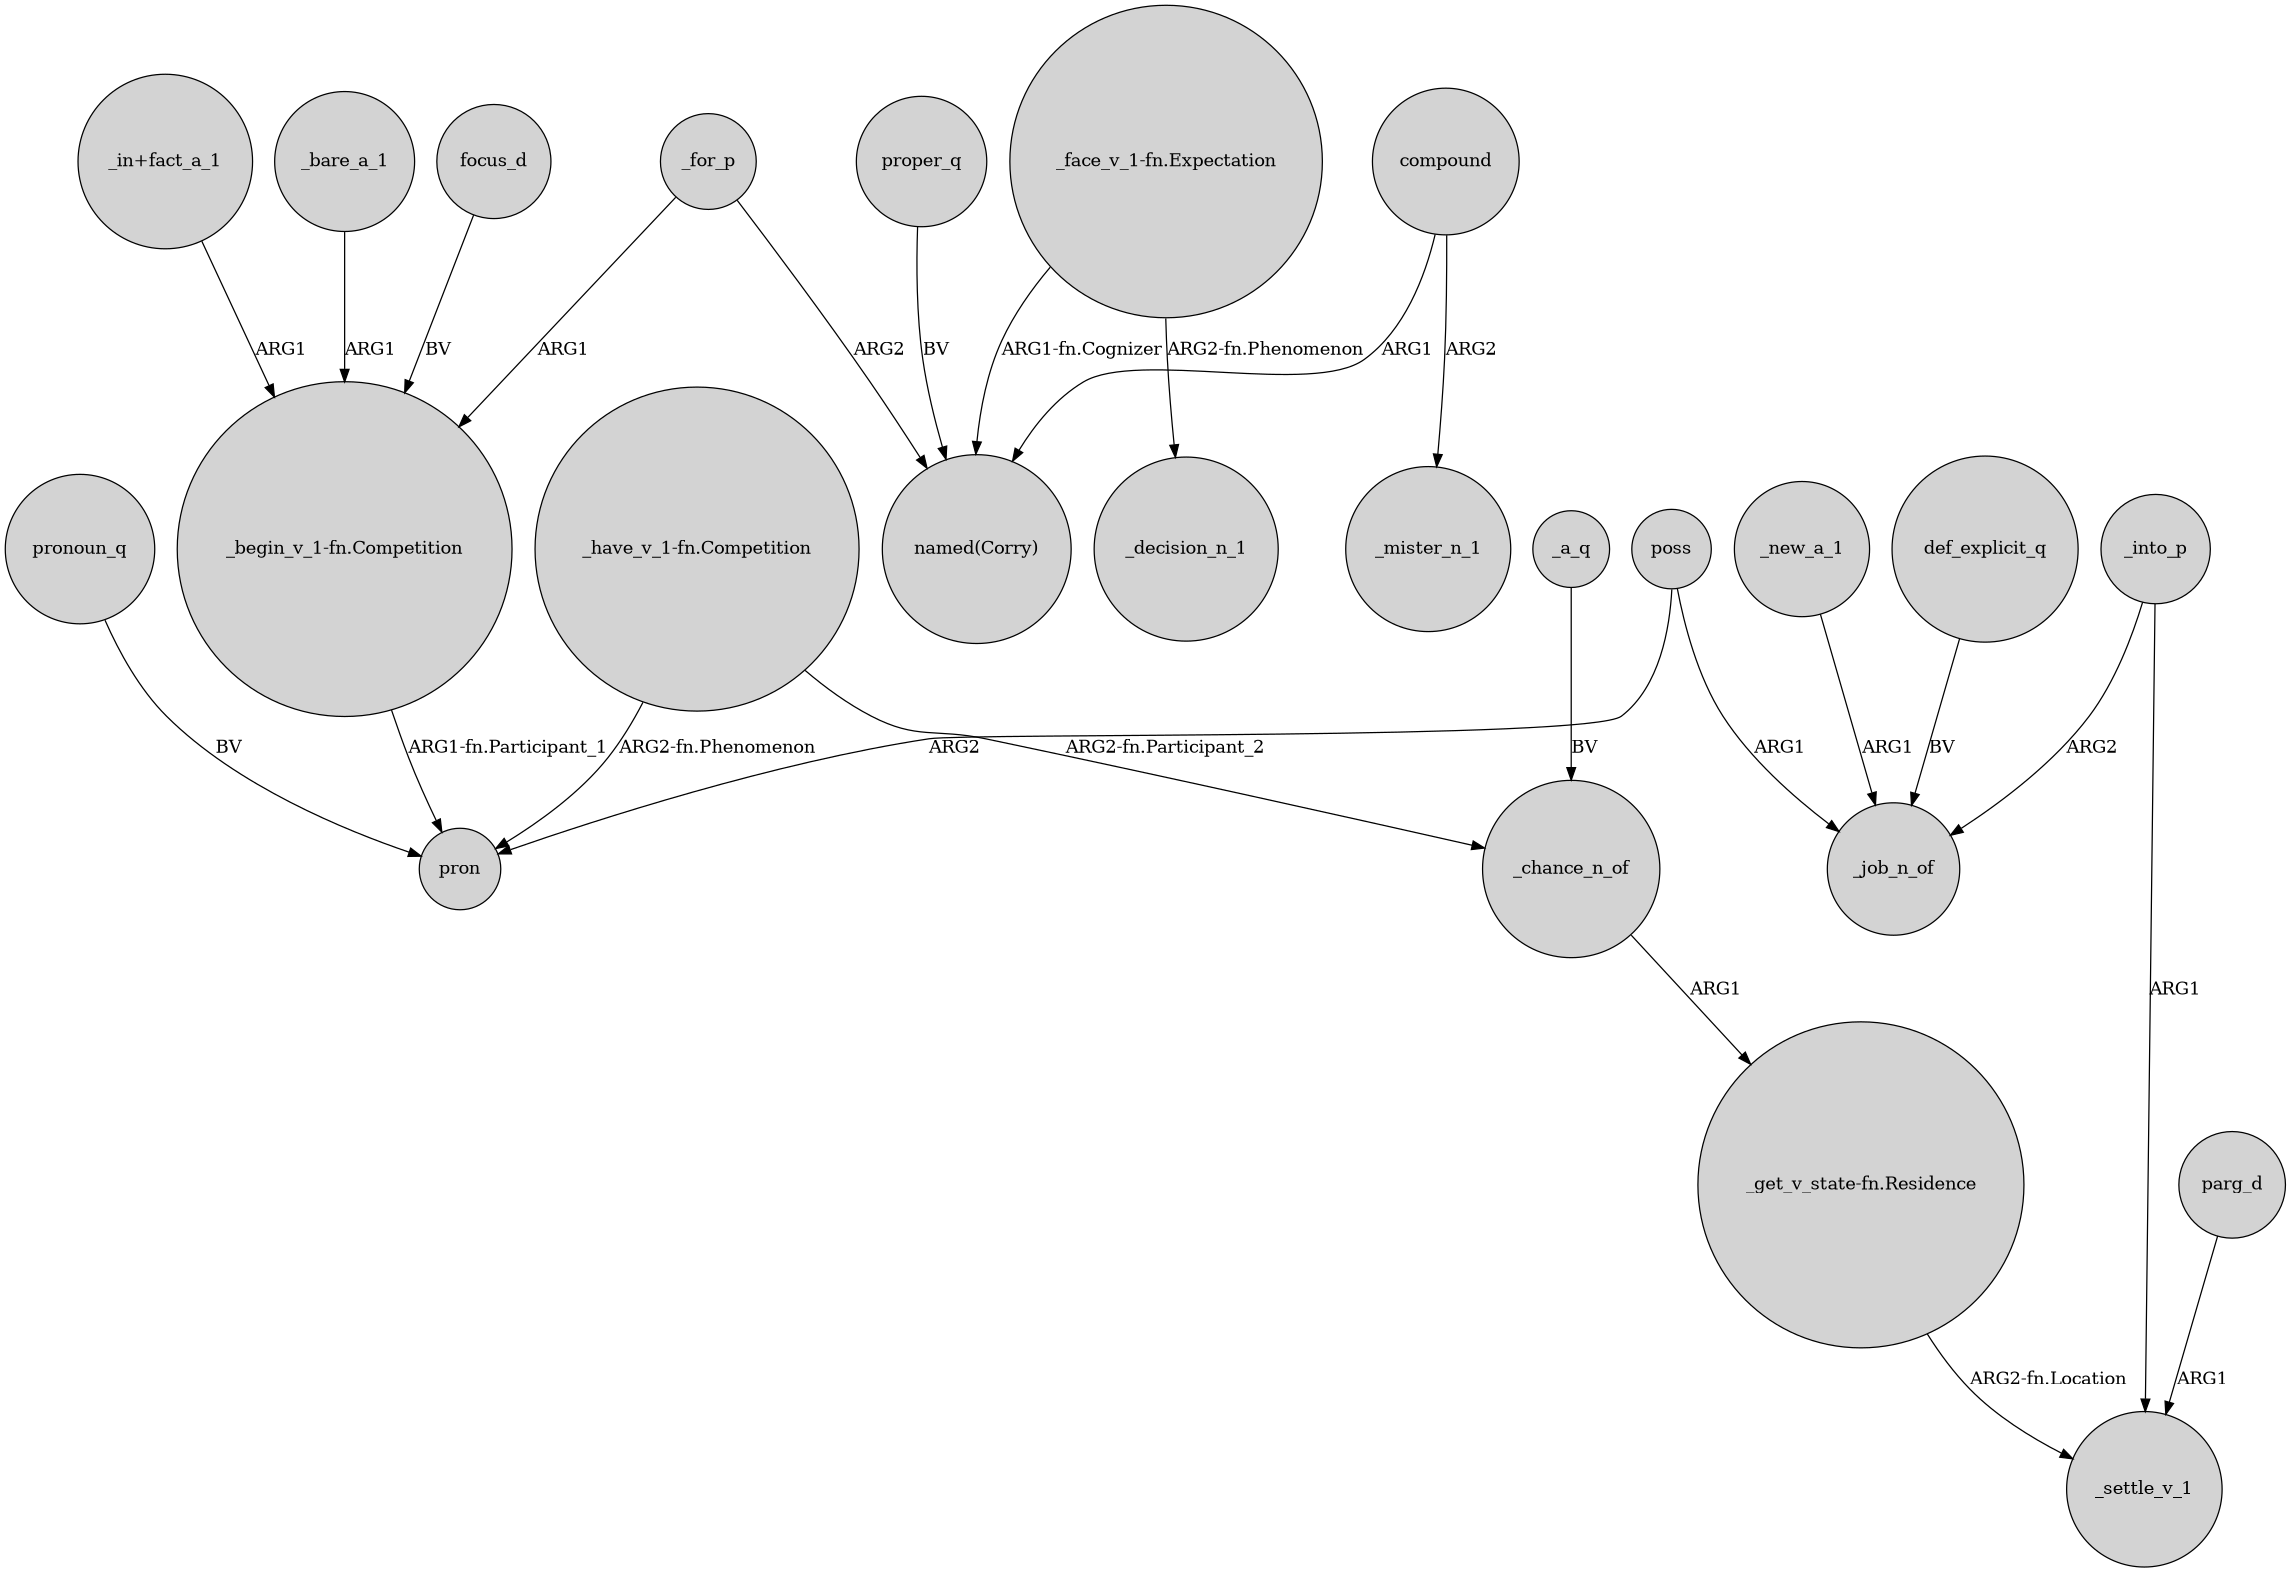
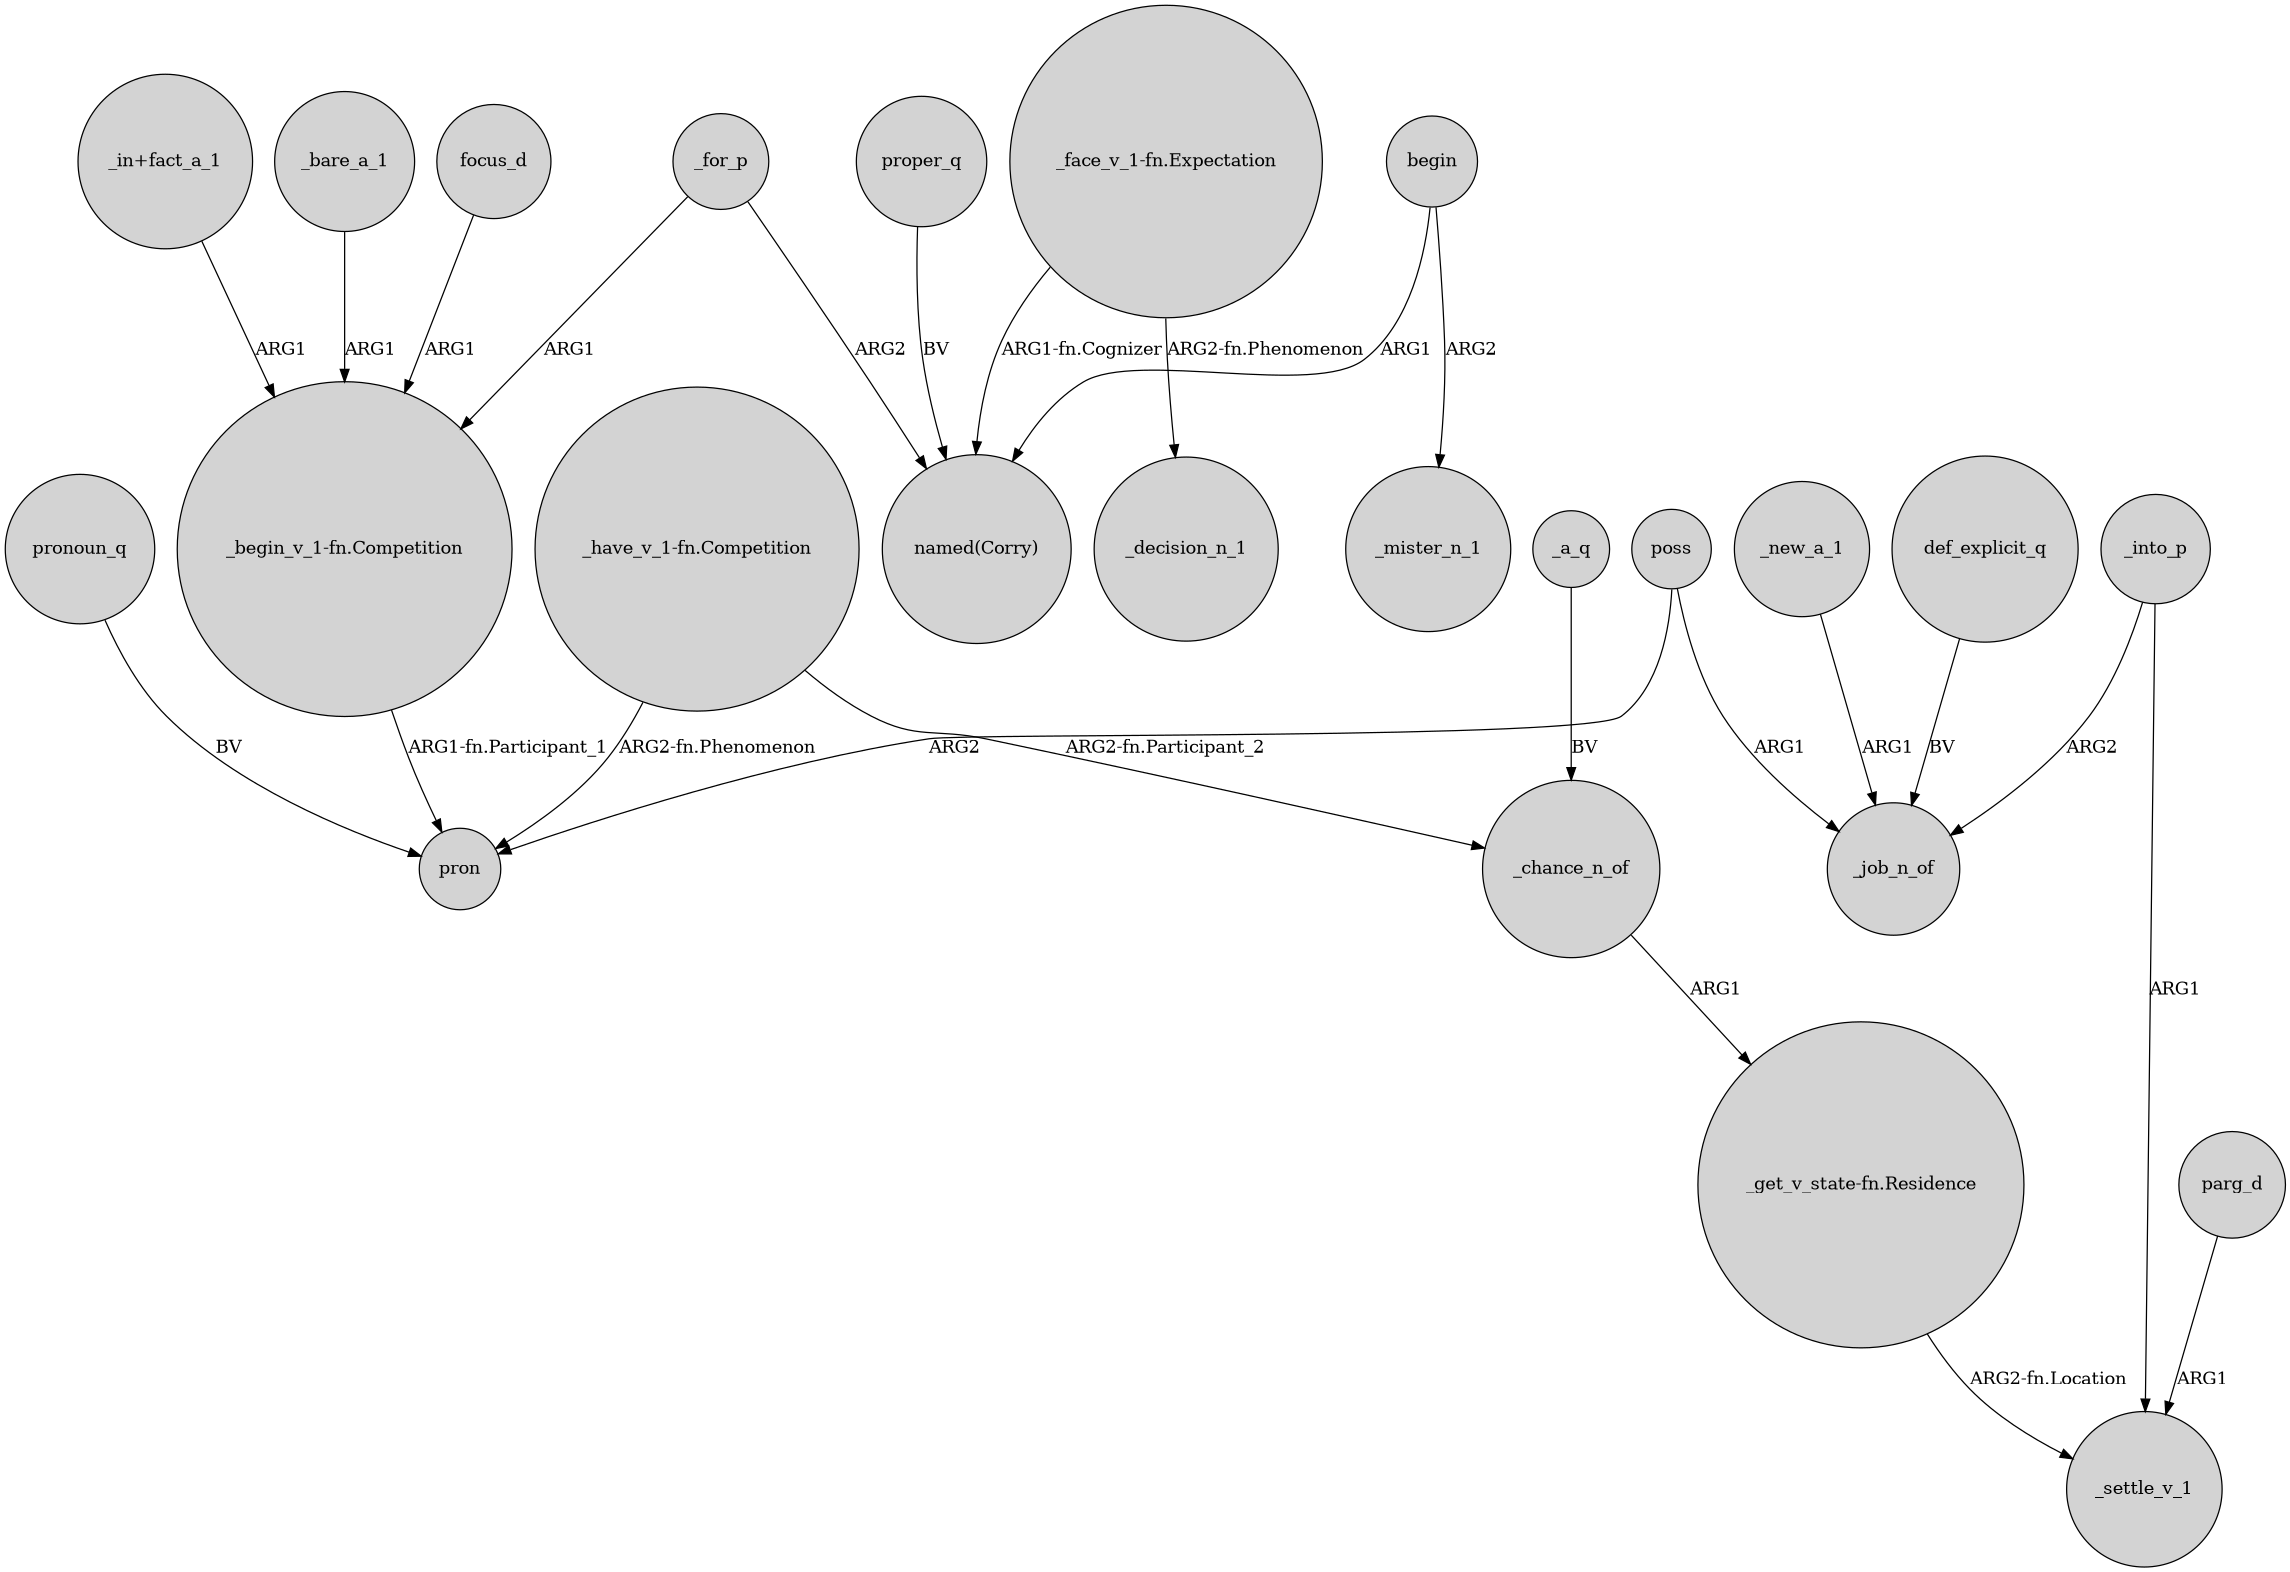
  digraph {
    node [shape=circle style=filled]
    "_get_v_state-fn.Residence"
    _settle_v_1
    "_begin_v_1-fn.Competition"
    pron
    _bare_a_1
-   compound
+   compound [label=begin]
    _mister_n_1
    "named(Corry)"
    poss
    _job_n_of
    _into_p
    "_have_v_1-fn.Competition"
    _chance_n_of
    "_face_v_1-fn.Expectation"
    _decision_n_1
    _new_a_1
    _a_q
    proper_q
    pronoun_q
    focus_d
    def_explicit_q
    "_in+fact_a_1"
    _for_p
    parg_d
    "_get_v_state-fn.Residence" -> _settle_v_1 [label="ARG2-fn.Location"]
    "_begin_v_1-fn.Competition" -> pron [label="ARG1-fn.Participant_1"]
    _bare_a_1 -> "_begin_v_1-fn.Competition" [label=ARG1]
    compound -> _mister_n_1 [label=ARG2]
    compound -> "named(Corry)" [label=ARG1]
    poss -> pron [label=ARG2]
    poss -> _job_n_of [label=ARG1]
    _into_p -> _settle_v_1 [label=ARG1]
    _into_p -> _job_n_of [label=ARG2]
    "_have_v_1-fn.Competition" -> pron [label="ARG2-fn.Phenomenon"]
    "_have_v_1-fn.Competition" -> _chance_n_of [label="ARG2-fn.Participant_2"]
    _chance_n_of -> "_get_v_state-fn.Residence" [label=ARG1]
    "_face_v_1-fn.Expectation" -> "named(Corry)" [label="ARG1-fn.Cognizer"]
    "_face_v_1-fn.Expectation" -> _decision_n_1 [label="ARG2-fn.Phenomenon"]
    _new_a_1 -> _job_n_of [label=ARG1]
    _a_q -> _chance_n_of [label=BV]
    proper_q -> "named(Corry)" [label=BV]
    pronoun_q -> pron [label=BV]
-   focus_d -> "_begin_v_1-fn.Competition" [label=BV]
+   focus_d -> "_begin_v_1-fn.Competition" [label=ARG1]
    def_explicit_q -> _job_n_of [label=BV]
    "_in+fact_a_1" -> "_begin_v_1-fn.Competition" [label=ARG1]
    _for_p -> "_begin_v_1-fn.Competition" [label=ARG1]
    _for_p -> "named(Corry)" [label=ARG2]
    parg_d -> _settle_v_1 [label=ARG1]
  }
